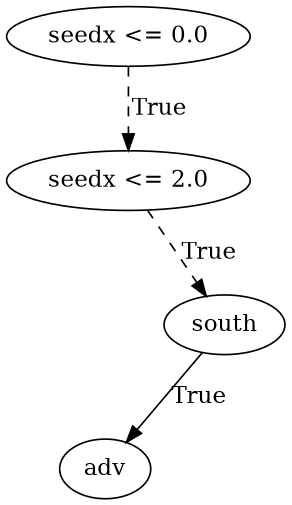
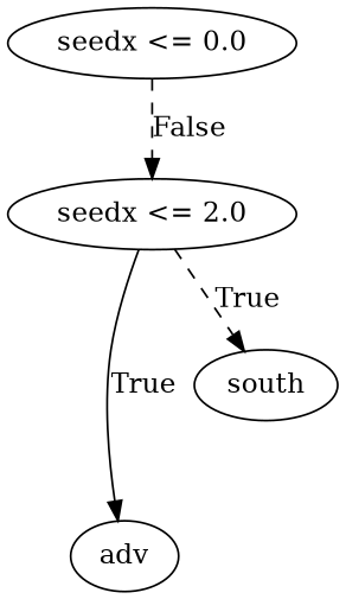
  digraph {
    edge [style=dashed]
    n1 [label="seedx <= 0.0"]
    n2 [label="seedx <= 2.0"]
    n3 [label=adv]
    n4 [label=south]
-   n1 -> n2 [label=True]
-   n4 -> n3 [label=True style=""]
+   n1 -> n2 [label=False]
+   n2 -> n3 [label=True style=""]
    n2 -> n4 [label=True]
  }
